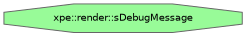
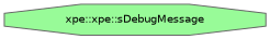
  digraph {
    rankdir=LR
-   n1 [color=grey40 fillcolor=palegreen fontname=Helvetica fontsize=10 height=0.2 label="xpe::render::sDebugMessage" shape=octagon style=filled width=0.4]
+   n1 [color=grey40 fillcolor=palegreen fontname=Helvetica fontsize=10 height=0.2 label="xpe::xpe::sDebugMessage" shape=octagon style=filled width=0.4]
  }
